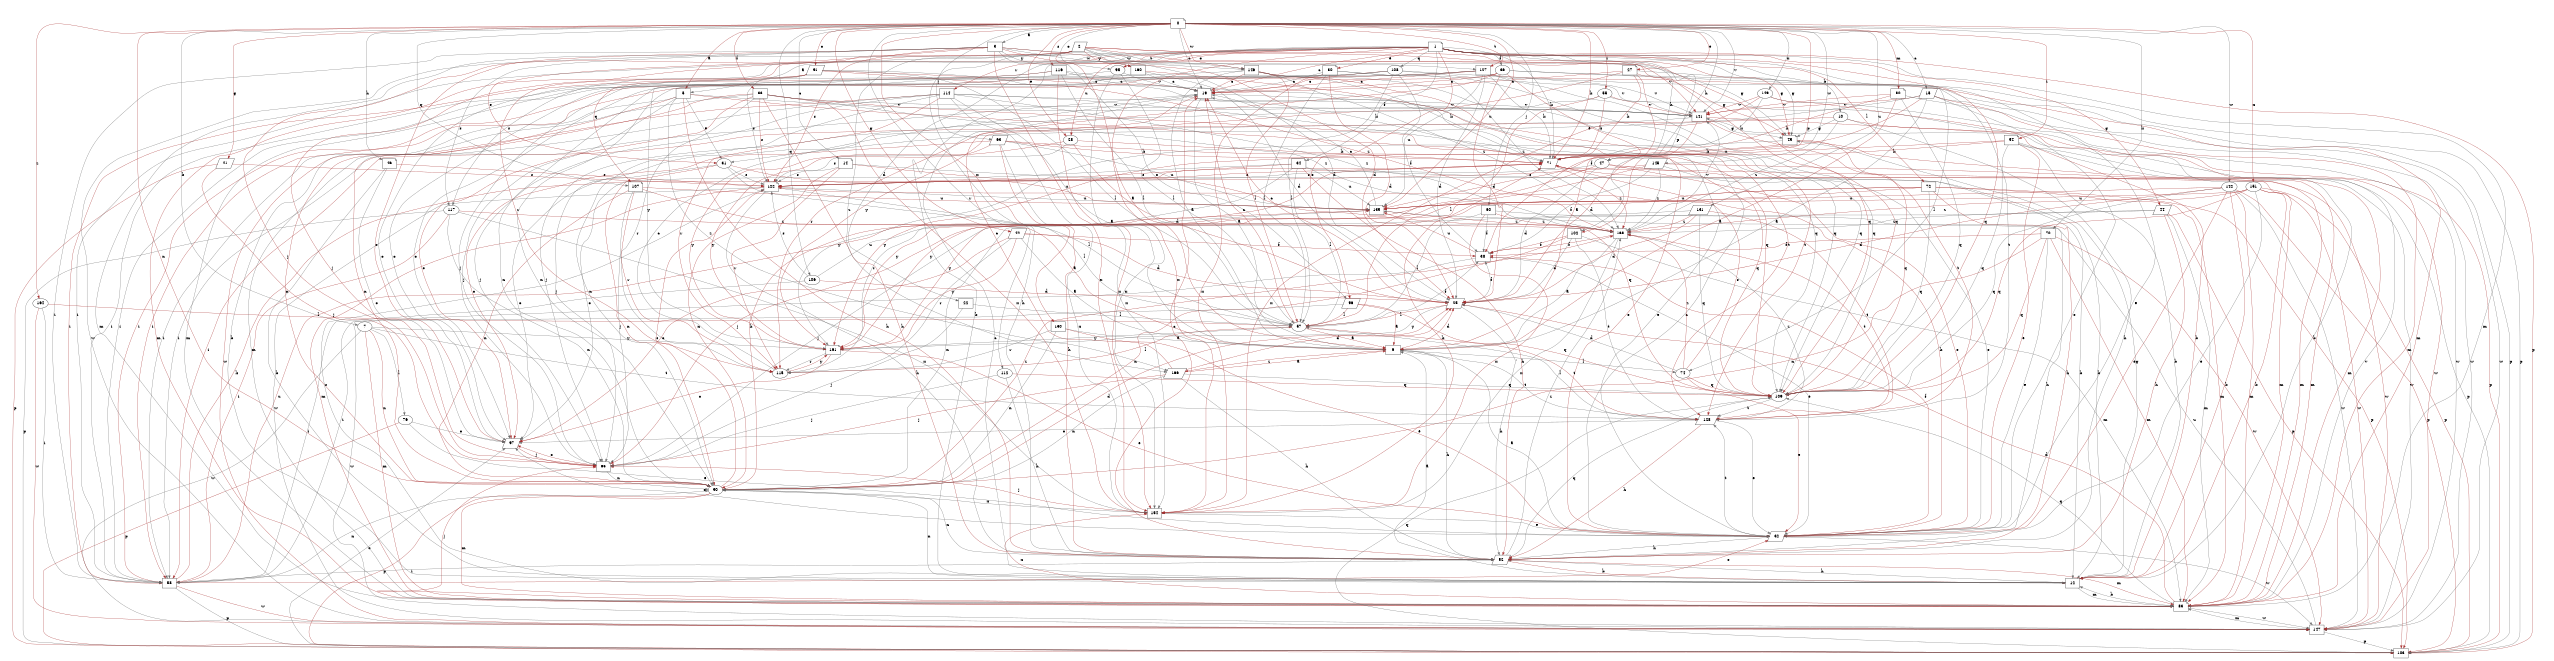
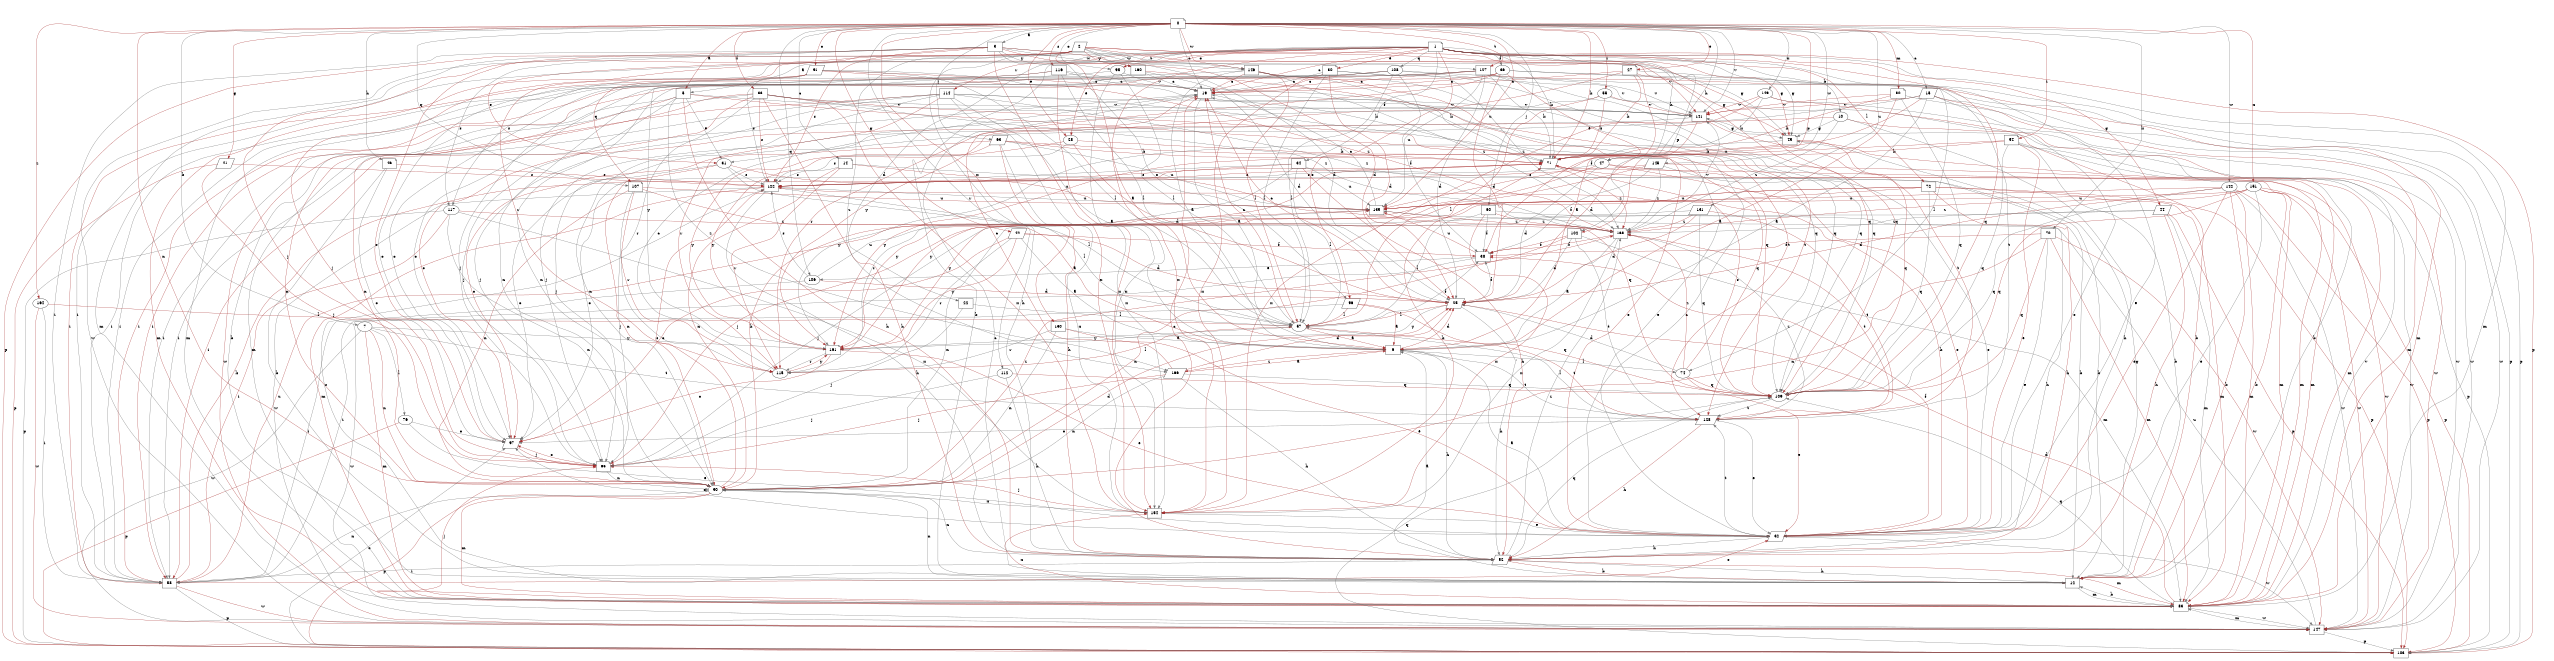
  strict digraph {
    node [shape=ellipse]
    edge [color=gray40]
    0 [shape=note]
    3 [shape=box]
    5 [shape=box]
    7
    14 [shape=note]
    15 [shape=parallelogram]
    19 [shape=note]
    27 [shape=note]
    28
    33 [shape=box]
    41 [shape=parallelogram]
    42 [shape=parallelogram]
    46 [shape=note]
    47
    54 [shape=note]
    55
    60 [shape=box]
    63 [shape=parallelogram]
    70 [shape=box]
    71 [shape=parallelogram]
    80 [shape=note]
    90
    91 [shape=parallelogram]
    95
    102 [shape=note]
    106
    107 [shape=note]
    112
    116 [shape=box]
    127 [shape=box]
    131 [shape=parallelogram]
    135 [shape=note]
    141 [shape=box]
    142
    145 [shape=parallelogram]
    146 [shape=box]
    149
    150 [shape=box]
    151
    164
    45 [shape=note]
    58 [shape=box]
    96 [shape=parallelogram]
    109
    117
    154 [shape=box]
    25 [shape=parallelogram]
    160 [shape=box]
    31
    97 [shape=parallelogram]
    122 [shape=note]
    147 [shape=box]
    52 [shape=parallelogram]
    65 [shape=note]
    166 [shape=parallelogram]
    83 [shape=note]
    128 [shape=parallelogram]
    76
    161 [shape=note]
    12 [shape=box]
    115
    6 [shape=box]
    32 [shape=parallelogram]
    38 [shape=note]
    168 [shape=note]
    103 [shape=box]
    n67 [label=57]
    1 [shape=note]
    10
    22 [shape=box]
    30 [shape=note]
    34 [shape=note]
    36
    44 [shape=parallelogram]
    72 [shape=box]
    74
    108
    114 [shape=box]
    2 [shape=parallelogram]
    0 -> 3 [label=a]
    0 -> 5 [color=brown label=a]
    0 -> 7 [label=b]
    0 -> 14 [label=c]
    0 -> 15 [label=c]
    0 -> 19 [label=c]
    0 -> 27 [color=brown label=e]
    0 -> 28 [color=brown label=e]
    0 -> 33 [color=brown label=f]
    0 -> 41 [color=brown label=g]
    0 -> 42 [color=brown label=g]
    0 -> 46 [label=h]
    0 -> 47 [label=h]
    0 -> 54 [color=brown label=i]
    0 -> 55 [color=brown label=i]
    0 -> 60 [label=j]
    0 -> 63 [label=j]
    0 -> 70 [label=k]
    0 -> 71 [color=brown label=k]
    0 -> 80 [color=brown label=m]
    0 -> 90 [color=brown label=n]
    0 -> 91 [color=brown label=o]
    0 -> 95 [label=o]
    0 -> 102 [color=brown label=p]
    0 -> 106 [label=q]
    0 -> 107 [label=q]
    0 -> 112 [label=r]
    0 -> 116 [color=brown label=s]
    0 -> 127 [color=brown label=t]
    0 -> 131 [label=u]
    0 -> 135 [color=brown label=u]
    0 -> 141 [label=v]
    0 -> 142 [label=w]
    0 -> 145 [label=w]
    0 -> 146 [color=brown label=w]
    0 -> 149 [label=x]
    0 -> 150 [color=brown label=x]
    0 -> 151 [color=brown label=x]
    0 -> 164 [color=brown label=z]
    3 -> 146 [label=w]
    3 -> 45 [label=g]
    3 -> 58 [label=i]
    3 -> 96 [label=o]
    3 -> 109 [color=brown label=q]
    3 -> 117 [label=s]
    3 -> 154 [color=brown label=x]
    3 -> 25 [color=brown label=d]
    3 -> 160 [label=y]
    3 -> 31 [color=brown label=e]
    3 -> 97 [color=brown label=o]
    3 -> 122 [color=brown label=s]
    3 -> 147 [label=w]
    5 -> 90 [color=brown label=n]
    5 -> 141 [label=v]
    5 -> 58 [label=i]
    5 -> 109 [color=brown label=q]
    5 -> 31 [label=e]
    5 -> 52 [color=brown label=h]
    5 -> 65 [label=j]
    5 -> 166 [label=z]
    7 -> 90 [color=brown label=n]
    7 -> 147 [label=w]
    7 -> 83 [color=brown label=m]
    7 -> 128 [label=t]
    7 -> 76 [label=l]
    7 -> 161 [label=y]
    14 -> 90 [color=brown label=n]
    14 -> 109 [color=brown label=q]
    14 -> 122 [label=s]
    14 -> 12 [label=b]
    14 -> 115 [color=brown label=r]
    15 -> 135 [color=brown label=u]
    15 -> 141 [color=brown label=v]
    15 -> 31 [label=e]
    15 -> 147 [label=w]
    15 -> 83 [color=brown label=m]
    15 -> 6 [label=a]
    15 -> 32 [label=e]
    19 -> 141 [label=v]
    19 -> 58 [label=i]
    19 -> 6 [label=a]
    27 -> 19 [color=brown label=c]
    27 -> 71 [color=brown label=k]
    27 -> 45 [color=brown label=g]
    27 -> 161 [color=brown label=y]
    27 -> 32 [label=e]
    27 -> 38 [color=brown label=f]
    28 -> 71 [color=brown label=k]
    28 -> 25 [color=brown label=d]
    28 -> 122 [label=s]
    28 -> 161 [color=brown label=y]
    33 -> 90 [color=brown label=n]
    33 -> 141 [label=v]
    33 -> 154 [color=brown label=x]
    33 -> 97 [color=brown label=o]
    33 -> 122 [color=brown label=s]
    33 -> 52 [color=brown label=h]
    33 -> 12 [label=b]
    33 -> 115 [label=r]
    33 -> 32 [color=brown label=e]
    33 -> 168 [label=z]
    41 -> 122 [color=brown label=s]
    41 -> 65 [color=brown label=j]
    41 -> 103 [color=brown label=p]
    42 -> 25 [color=brown label=d]
    42 -> 97 [color=brown label=o]
    42 -> 161 [color=brown label=y]
    42 -> 115 [label=r]
    42 -> 6 [label=a]
    42 -> 38 [color=brown label=f]
    46 -> 97 [label=o]
    46 -> 122 [color=brown label=s]
    46 -> 12 [label=b]
    47 -> 25 [label=d]
    47 -> 122 [label=s]
    47 -> 83 [color=brown label=m]
    47 -> 161 [color=brown label=y]
    47 -> 32 [color=brown label=e]
    54 -> 71 [color=brown label=k]
    54 -> 109 [label=q]
    54 -> 147 [label=w]
    54 -> 161 [color=brown label=y]
    54 -> 12 [label=b]
    54 -> 32 [color=brown label=e]
    54 -> 103 [label=p]
    55 -> 71 [color=brown label=k]
    55 -> 141 [color=brown label=v]
    55 -> 65 [label=j]
    55 -> 12 [label=b]
    55 -> n67 [color=brown label=l]
    60 -> 154 [color=brown label=x]
    60 -> 52 [label=h]
    60 -> 38 [label=f]
    60 -> 168 [color=brown label=z]
    60 -> n67 [label=l]
    63 -> 71 [color=brown label=k]
    63 -> 135 [label=u]
    63 -> 109 [color=brown label=q]
    63 -> 154 [label=x]
    63 -> 97 [color=brown label=o]
    63 -> 52 [color=brown label=h]
    63 -> 161 [color=brown label=y]
    70 -> 90 [color=brown label=n]
    70 -> 109 [color=brown label=q]
    70 -> 147 [color=brown label=w]
    70 -> 83 [color=brown label=m]
    70 -> 32 [label=e]
    70 -> 38 [color=brown label=f]
    71 -> 122 [color=brown label=s]
    71 -> 147 [color=brown label=w]
    71 -> 83 [color=brown label=m]
    71 -> 168 [color=brown label=z]
    80 -> 71 [color=brown label=k]
    80 -> 141 [color=brown label=v]
    80 -> 109 [label=q]
    80 -> 147 [label=w]
    80 -> 6 [color=brown label=a]
    90 -> 71 [color=brown label=k]
    90 -> 154 [label=x]
    90 -> 25 [color=brown label=d]
    90 -> 122 [color=brown label=s]
    90 -> 83 [color=brown label=m]
    90 -> 168 [color=brown label=z]
    90 -> 103 [color=brown label=p]
    91 -> 19 [color=brown label=c]
    91 -> 71 [label=k]
    91 -> 97 [label=o]
    91 -> 122 [label=s]
    91 -> 65 [color=brown label=j]
    91 -> 83 [color=brown label=m]
    91 -> 168 [color=brown label=z]
    91 -> n67 [label=l]
    95 -> 19 [label=v]
    95 -> 154 [label=x]
    95 -> 83 [label=m]
    95 -> n67 [label=l]
    102 -> 90 [color=brown label=n]
    102 -> 25 [label=d]
    102 -> 83 [label=m]
    102 -> 128 [label=t]
    102 -> 38 [color=brown label=f]
    106 -> 135 [label=u]
    106 -> 58 [label=i]
    106 -> 25 [color=brown label=d]
    106 -> 122 [label=s]
    107 -> 90 [color=brown label=n]
    107 -> 135 [color=brown label=u]
    107 -> 65 [label=j]
    107 -> 115 [color=brown label=r]
    107 -> 6 [color=brown label=a]
    112 -> 109 [color=brown label=q]
    112 -> 52 [label=h]
    112 -> 65 [label=j]
    116 -> 19 [label=c]
    116 -> 58 [color=brown label=i]
    116 -> 109 [label=q]
    116 -> 154 [color=brown label=x]
    116 -> 97 [label=o]
    116 -> n67 [label=l]
    127 -> 19 [color=brown label=c]
    127 -> 71 [label=k]
    127 -> 90 [label=n]
    127 -> 135 [label=u]
    127 -> 141 [label=v]
    127 -> 58 [color=brown label=i]
    127 -> 109 [label=q]
    127 -> 25 [label=d]
    127 -> 97 [label=o]
    127 -> 83 [color=brown label=m]
    131 -> 109 [label=q]
    131 -> 25 [color=brown label=d]
    131 -> 65 [label=j]
    131 -> 128 [color=brown label=t]
    131 -> 168 [color=brown label=z]
    135 -> 19 [label=c]
    135 -> 168 [color=brown label=z]
    141 -> 45 [label=g]
    141 -> 25 [color=brown label=d]
    141 -> 65 [label=j]
    141 -> 128 [color=brown label=t]
    142 -> 135 [color=brown label=u]
    142 -> 109 [label=q]
    142 -> 25 [color=brown label=d]
    142 -> 147 [label=w]
    142 -> 83 [color=brown label=m]
    142 -> 12 [color=brown label=b]
    142 -> 32 [color=brown label=e]
    142 -> 103 [color=brown label=p]
    145 -> 122 [color=brown label=s]
    145 -> 83 [color=brown label=m]
    145 -> 161 [color=brown label=y]
    145 -> 32 [label=e]
    145 -> 38 [label=f]
    145 -> 168 [label=z]
    146 -> 19 [color=brown label=c]
    146 -> 71 [label=k]
    146 -> 58 [label=i]
    146 -> 109 [label=q]
    146 -> 128 [color=brown label=t]
    146 -> 6 [label=a]
    146 -> 168 [label=z]
    146 -> n67 [color=brown label=l]
    149 -> 71 [label=k]
    149 -> 141 [color=brown label=v]
    149 -> 154 [color=brown label=x]
    149 -> 147 [label=w]
    149 -> 12 [color=brown label=b]
    150 -> 90 [label=n]
    150 -> 115 [label=r]
    150 -> 6 [label=a]
    150 -> 32 [color=brown label=e]
    151 -> 135 [color=brown label=u]
    151 -> 109 [color=brown label=q]
    151 -> 147 [color=brown label=w]
    151 -> 12 [color=brown label=b]
    151 -> 32 [label=e]
    151 -> 168 [color=brown label=z]
    151 -> 103 [color=brown label=p]
    164 -> 58 [label=i]
    164 -> 147 [color=brown label=w]
    164 -> n67 [color=brown label=l]
    45 -> 71 [color=brown label=k]
    45 -> 109 [color=brown label=q]
    45 -> 83 [color=brown label=m]
    45 -> 161 [label=y]
    58 -> 71 [color=brown label=k]
    58 -> 90 [label=n]
    58 -> 135 [color=brown label=u]
    58 -> 147 [color=brown label=w]
    58 -> 32 [color=brown label=e]
    58 -> 103 [label=p]
    96 -> 109 [color=brown label=q]
    96 -> 147 [label=w]
    96 -> 6 [color=brown label=a]
    96 -> n67 [color=brown label=l]
    109 -> 128 [label=t]
    117 -> 90 [label=n]
    117 -> 58 [color=brown label=i]
    117 -> 154 [label=x]
    117 -> 168 [color=brown label=z]
    117 -> 103 [label=p]
    154 -> 71 [color=brown label=k]
    154 -> 65 [color=brown label=j]
    154 -> 32 [label=e]
    25 -> 19 [color=brown label=c]
    25 -> 52 [label=h]
    25 -> 161 [label=y]
    25 -> 38 [label=f]
    25 -> n67 [color=brown label=l]
    160 -> 19 [label=c]
    160 -> 58 [label=i]
    160 -> 25 [label=d]
    160 -> 128 [color=brown label=t]
    31 -> 90 [color=brown label=n]
    31 -> 135 [color=brown label=u]
    31 -> 97 [label=o]
    31 -> 122 [label=s]
    31 -> n67 [label=l]
    97 -> 65 [color=brown label=j]
    122 -> 135 [label=u]
    122 -> 147 [label=w]
    122 -> 52 [label=h]
    122 -> 83 [color=brown label=m]
    122 -> n67 [label=l]
    147 -> 135 [label=u]
    147 -> 83 [label=m]
    147 -> 103 [label=p]
    52 -> 19 [color=brown label=c]
    52 -> 90 [label=n]
    52 -> 58 [label=i]
    52 -> 109 [label=q]
    52 -> 83 [color=brown label=m]
    52 -> 12 [color=brown label=b]
    52 -> 168 [label=z]
    65 -> 90 [label=n]
    65 -> 97 [color=brown label=o]
    166 -> 19 [color=brown label=c]
    166 -> 90 [label=n]
    166 -> 109 [label=q]
    166 -> 25 [color=brown label=d]
    166 -> 52 [label=h]
    166 -> 65 [color=brown label=j]
    166 -> 6 [color=brown label=a]
    83 -> 141 [label=v]
    83 -> 109 [label=q]
    83 -> 154 [color=brown label=x]
    83 -> 25 [color=brown label=d]
    83 -> 147 [label=w]
    83 -> 65 [color=brown label=j]
    83 -> 12 [label=b]
    128 -> 97 [label=o]
    128 -> 52 [color=brown label=h]
    128 -> 32 [label=e]
    128 -> 168 [label=z]
    128 -> n67 [label=l]
    76 -> 97 [label=o]
    76 -> 32 [label=e]
    76 -> 103 [color=brown label=p]
    161 -> 97 [color=brown label=o]
    161 -> 115 [label=r]
    161 -> 32 [color=brown label=e]
    12 -> 19 [label=c]
    12 -> 90 [label=n]
    12 -> 45 [label=g]
    12 -> 122 [label=s]
    12 -> 52 [label=h]
    12 -> 83 [label=m]
    12 -> 6 [label=a]
    115 -> 19 [label=c]
    115 -> 161 [color=brown label=y]
    115 -> n67 [color=brown label=l]
    6 -> 25 [color=brown label=d]
    6 -> 52 [label=h]
    6 -> 166 [color=brown label=z]
    6 -> 128 [label=t]
    6 -> 74 [label=l]
    32 -> 19 [label=c]
    32 -> 71 [color=brown label=k]
    32 -> 97 [label=o]
    32 -> 147 [label=w]
    32 -> 52 [label=h]
    32 -> 128 [label=t]
    32 -> 6 [label=a]
    32 -> 38 [color=brown label=f]
    38 -> 135 [color=brown label=u]
    38 -> 58 [label=i]
-   38 -> 32 [label=e]
+   38 -> 106 [label=e]
    168 -> 141 [label=v]
    168 -> 154 [label=x]
    168 -> 128 [color=brown label=t]
    168 -> 6 [label=a]
    168 -> 38 [color=brown label=f]
    103 -> 109 [label=q]
    103 -> 97 [label=o]
    n67 -> 19 [color=brown label=c]
    n67 -> 128 [color=brown label=t]
    n67 -> 161 [label=y]
    n67 -> 6 [color=brown label=a]
    n67 -> 38 [label=f]
    1 -> 5 [label=a]
    1 -> 19 [color=brown label=c]
-   1 -> 28 [color=brown label=u]
+   1 -> 28 [color=brown label=e]
    1 -> 47 [label=h]
    1 -> 71 [label=k]
    1 -> 95 [color=brown label=o]
    1 -> 102 [label=p]
    1 -> 107 [color=brown label=q]
    1 -> 45 [label=g]
    1 -> 58 [label=i]
    1 -> 96 [color=brown label=o]
    1 -> 109 [color=brown label=q]
    1 -> 117 [label=s]
    1 -> 154 [color=brown label=x]
    1 -> 83 [label=m]
    1 -> 12 [label=b]
    1 -> 103 [color=brown label=p]
    1 -> 10 [label=b]
    1 -> 22 [label=d]
    1 -> 30 [color=brown label=e]
    1 -> 34 [label=f]
    1 -> 36 [label=f]
    1 -> 44 [color=brown label=g]
    1 -> 72 [color=brown label=l]
    1 -> 74 [label=l]
    1 -> 108 [label=q]
    1 -> 114 [color=brown label=r]
    10 -> 45 [label=g]
    10 -> 58 [color=brown label=i]
    10 -> 147 [color=brown label=w]
    10 -> 52 [label=h]
    10 -> 168 [label=z]
    22 -> 65 [label=j]
    22 -> n67 [label=l]
    30 -> 19 [label=c]
    30 -> 109 [label=q]
    30 -> 154 [color=brown label=x]
    30 -> 25 [color=brown label=d]
    30 -> 161 [label=y]
    30 -> 168 [label=z]
    30 -> n67 [label=l]
    34 -> 135 [label=u]
    34 -> 97 [label=o]
    34 -> 122 [color=brown label=s]
    34 -> 52 [color=brown label=h]
    34 -> 12 [label=b]
    34 -> 115 [label=r]
    34 -> n67 [label=l]
    36 -> 19 [color=brown label=c]
    36 -> 58 [color=brown label=i]
    36 -> 25 [color=brown label=d]
    36 -> 128 [label=t]
    36 -> 115 [color=brown label=r]
    36 -> 6 [color=brown label=a]
    36 -> 103 [label=p]
    44 -> 90 [label=n]
    44 -> 52 [color=brown label=h]
    44 -> 83 [label=m]
    44 -> 168 [label=z]
    44 -> 103 [color=brown label=p]
    72 -> 135 [color=brown label=u]
    72 -> 109 [label=q]
    72 -> 52 [color=brown label=h]
    72 -> 65 [color=brown label=j]
    72 -> 83 [color=brown label=m]
    72 -> 161 [color=brown label=y]
    72 -> 103 [color=brown label=p]
    74 -> 109 [color=brown label=q]
    74 -> 25 [label=d]
    74 -> 122 [color=brown label=s]
    74 -> 32 [color=brown label=e]
    74 -> 168 [color=brown label=z]
    108 -> 19 [color=brown label=c]
    108 -> 90 [label=n]
    108 -> 141 [label=v]
    108 -> 65 [label=j]
    108 -> 38 [label=f]
    108 -> 103 [label=p]
    108 -> n67 [label=l]
    114 -> 90 [label=n]
    114 -> 141 [label=v]
    114 -> 154 [label=x]
    114 -> 147 [color=brown label=w]
    114 -> 65 [label=j]
    114 -> 83 [label=m]
    114 -> 115 [color=brown label=r]
    114 -> 6 [label=a]
    114 -> 32 [label=e]
    114 -> 168 [label=z]
    2 -> 127 [label=t]
    2 -> 141 [color=brown label=v]
    2 -> 146 [label=w]
    2 -> 45 [color=brown label=g]
    2 -> 109 [color=brown label=q]
    2 -> 25 [label=d]
    2 -> 160 [color=brown label=y]
    2 -> 52 [label=h]
    2 -> 65 [color=brown label=j]
    2 -> 166 [label=z]
    2 -> 83 [label=m]
    2 -> 115 [color=brown label=r]
    2 -> 6 [color=brown label=a]
-   141 -> 103 [color=brown label=p]
+   2 -> 103 [color=brown label=p]
  }
